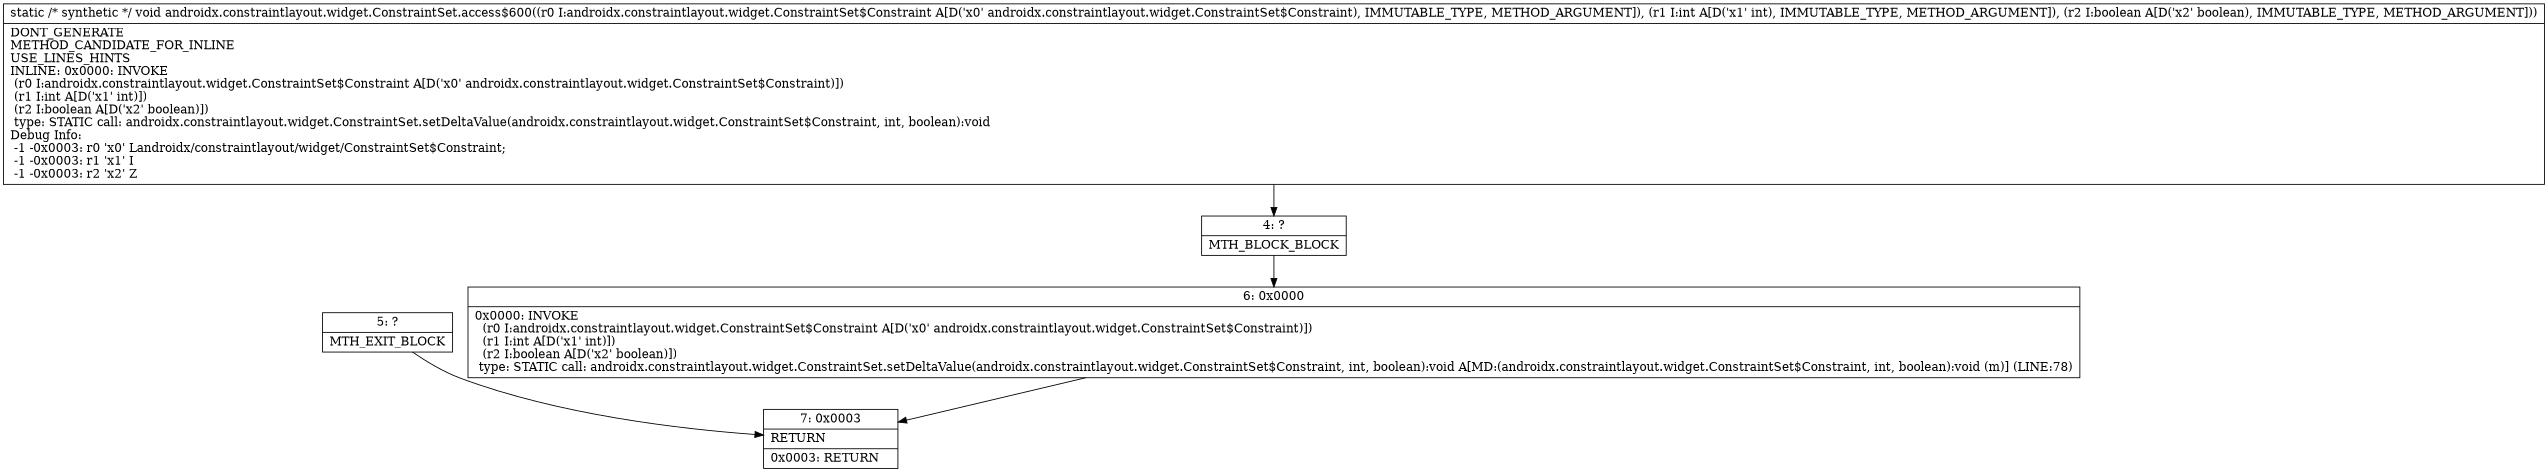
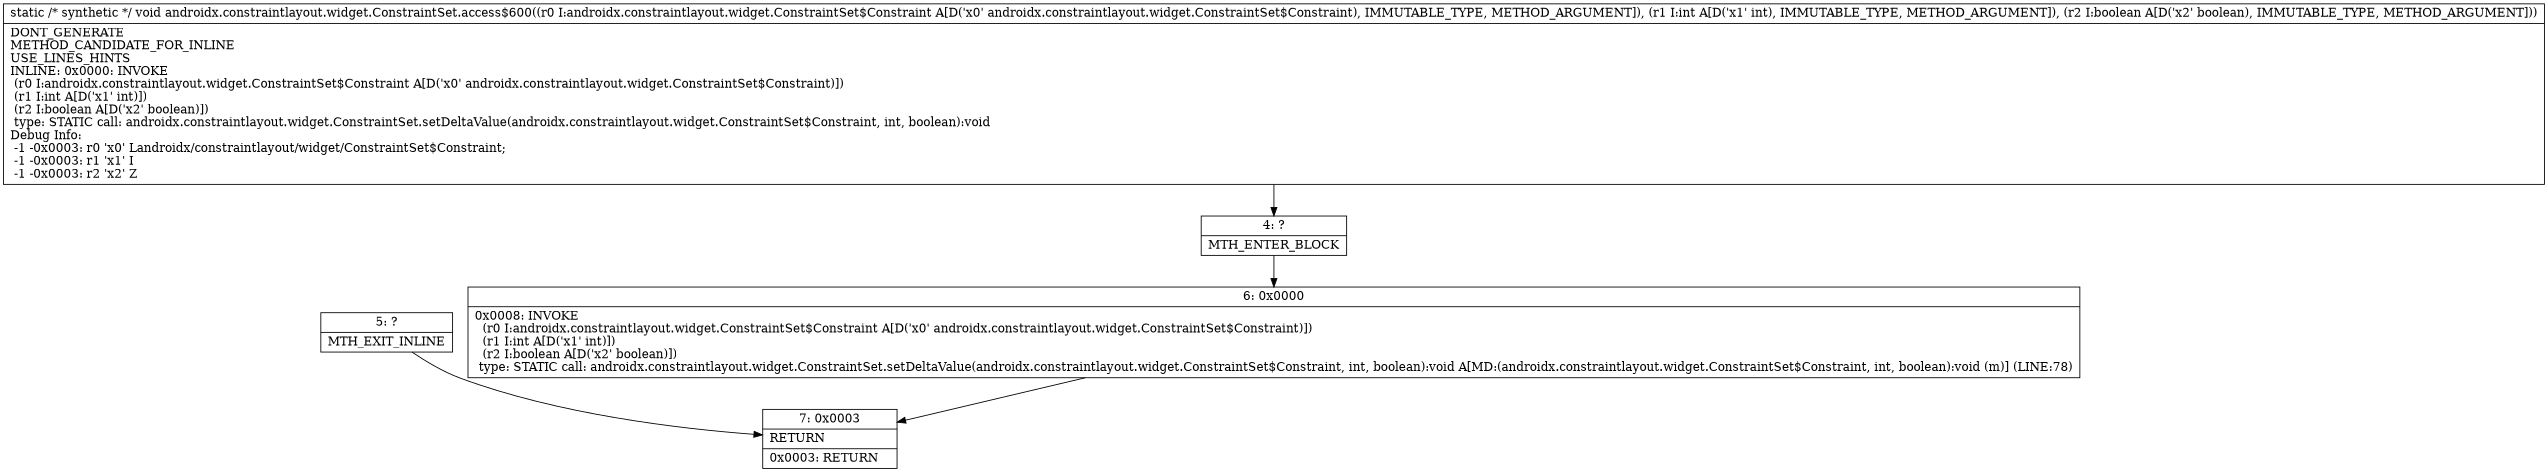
  digraph {
    node [shape=record]
-   n1 [label="{4\:\ ?|MTH_BLOCK_BLOCK\l}"]
-   n2 [label="{6\:\ 0x0000|0x0000: INVOKE  \l  (r0 I:androidx.constraintlayout.widget.ConstraintSet$Constraint A[D('x0' androidx.constraintlayout.widget.ConstraintSet$Constraint)])\l  (r1 I:int A[D('x1' int)])\l  (r2 I:boolean A[D('x2' boolean)])\l type: STATIC call: androidx.constraintlayout.widget.ConstraintSet.setDeltaValue(androidx.constraintlayout.widget.ConstraintSet$Constraint, int, boolean):void A[MD:(androidx.constraintlayout.widget.ConstraintSet$Constraint, int, boolean):void (m)] (LINE:78)\l}"]
+   n1 [label="{4\:\ ?|MTH_ENTER_BLOCK\l}"]
+   n2 [label="{6\:\ 0x0000|0x0008: INVOKE  \l  (r0 I:androidx.constraintlayout.widget.ConstraintSet$Constraint A[D('x0' androidx.constraintlayout.widget.ConstraintSet$Constraint)])\l  (r1 I:int A[D('x1' int)])\l  (r2 I:boolean A[D('x2' boolean)])\l type: STATIC call: androidx.constraintlayout.widget.ConstraintSet.setDeltaValue(androidx.constraintlayout.widget.ConstraintSet$Constraint, int, boolean):void A[MD:(androidx.constraintlayout.widget.ConstraintSet$Constraint, int, boolean):void (m)] (LINE:78)\l}"]
    n3 [label="{7\:\ 0x0003|RETURN\l|0x0003: RETURN   \l}"]
-   n4 [label="{5\:\ ?|MTH_EXIT_BLOCK\l}"]
+   n4 [label="{5\:\ ?|MTH_EXIT_INLINE\l}"]
    n5 [label="{static \/* synthetic *\/ void androidx.constraintlayout.widget.ConstraintSet.access$600((r0 I:androidx.constraintlayout.widget.ConstraintSet$Constraint A[D('x0' androidx.constraintlayout.widget.ConstraintSet$Constraint), IMMUTABLE_TYPE, METHOD_ARGUMENT]), (r1 I:int A[D('x1' int), IMMUTABLE_TYPE, METHOD_ARGUMENT]), (r2 I:boolean A[D('x2' boolean), IMMUTABLE_TYPE, METHOD_ARGUMENT]))  | DONT_GENERATE\lMETHOD_CANDIDATE_FOR_INLINE\lUSE_LINES_HINTS\lINLINE: 0x0000: INVOKE  \l  (r0 I:androidx.constraintlayout.widget.ConstraintSet$Constraint A[D('x0' androidx.constraintlayout.widget.ConstraintSet$Constraint)])\l  (r1 I:int A[D('x1' int)])\l  (r2 I:boolean A[D('x2' boolean)])\l type: STATIC call: androidx.constraintlayout.widget.ConstraintSet.setDeltaValue(androidx.constraintlayout.widget.ConstraintSet$Constraint, int, boolean):void\lDebug Info:\l  \-1 \-0x0003: r0 'x0' Landroidx\/constraintlayout\/widget\/ConstraintSet$Constraint;\l  \-1 \-0x0003: r1 'x1' I\l  \-1 \-0x0003: r2 'x2' Z\l}"]
    n1 -> n2
    n2 -> n3
    n4 -> n3
    n5 -> n1
  }
